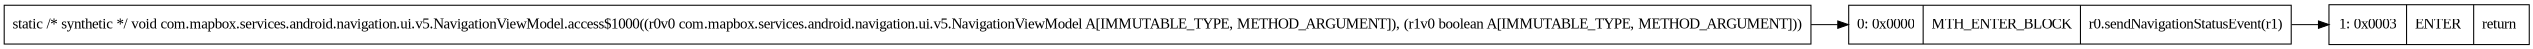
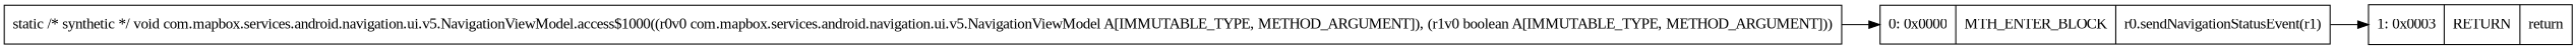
  digraph {
    rankdir=LR
    fontname="Liberation Serif"
    node [shape=record fontname="Liberation Serif"]
    edge [fontname="Liberation Serif"]
    n1 [label="{0\:\ 0x0000|MTH_ENTER_BLOCK\l|r0.sendNavigationStatusEvent(r1)\l}"]
-   n2 [label="{1\:\ 0x0003|ENTER\l|return\l}"]
+   n2 [label="{1\:\ 0x0003|RETURN\l|return\l}"]
    n3 [label="{static \/* synthetic *\/ void com.mapbox.services.android.navigation.ui.v5.NavigationViewModel.access$1000((r0v0 com.mapbox.services.android.navigation.ui.v5.NavigationViewModel A[IMMUTABLE_TYPE, METHOD_ARGUMENT]), (r1v0 boolean A[IMMUTABLE_TYPE, METHOD_ARGUMENT])) }"]
    n1 -> n2
    n3 -> n1
  }
